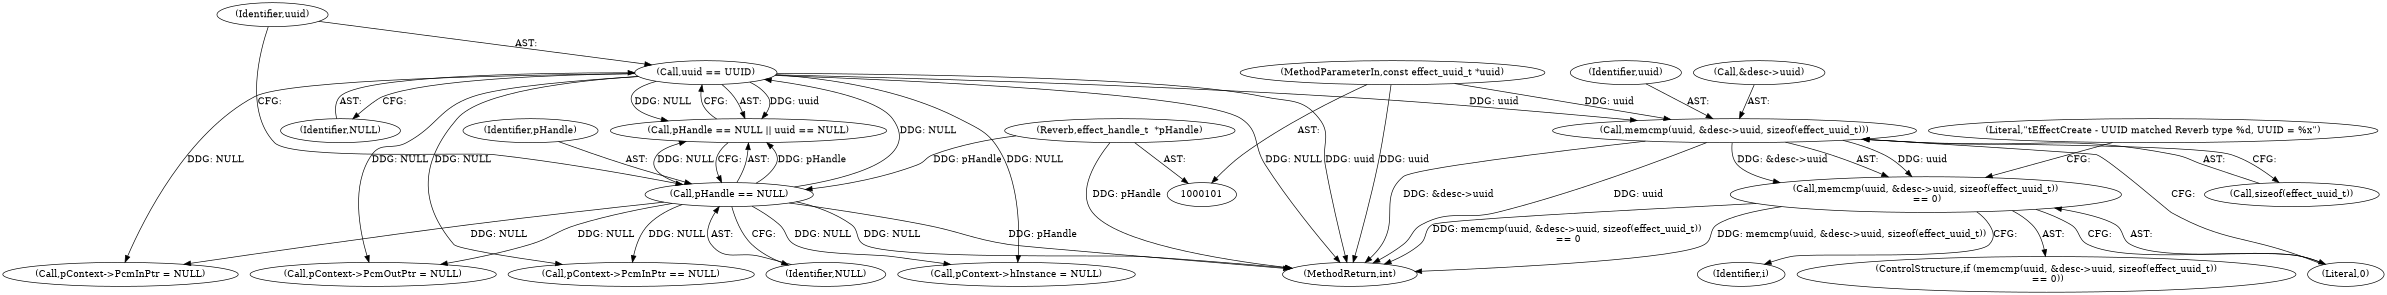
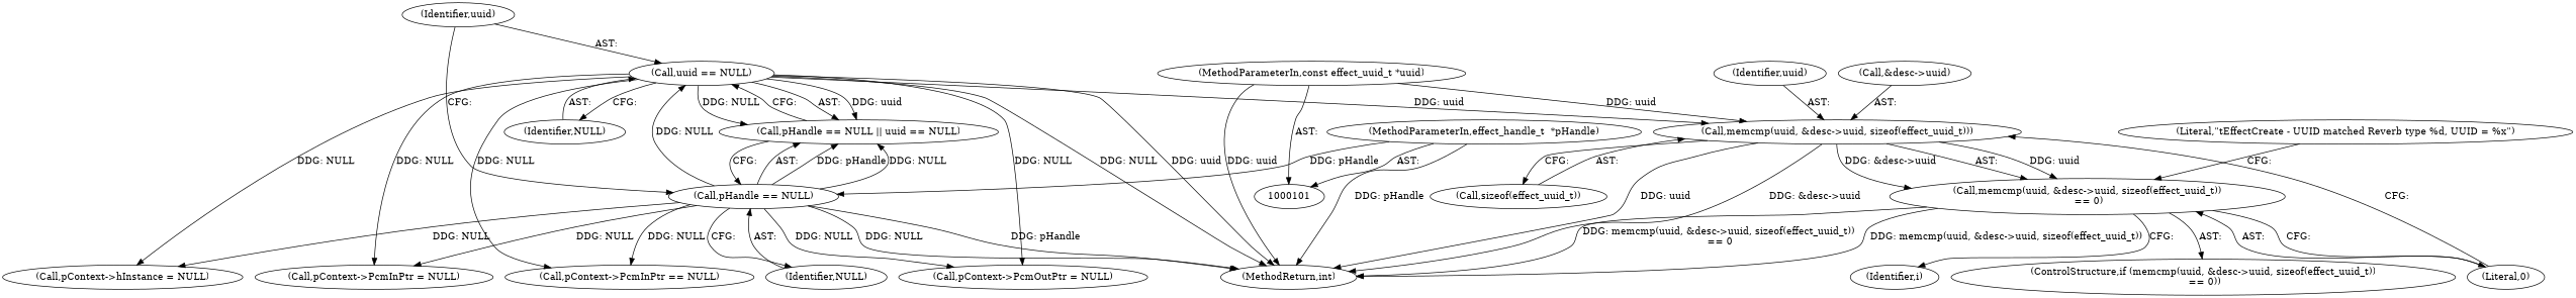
  digraph {
    n1 [label="(Call,memcmp(uuid, &desc->uuid, sizeof(effect_uuid_t)))"]
    n2 [label="(Call,memcmp(uuid, &desc->uuid, sizeof(effect_uuid_t))\n == 0)"]
    n3 [label="(Call,sizeof(effect_uuid_t))"]
    n4 [label="(MethodReturn,int)"]
    n5 [label="(Literal,0)"]
    n6 [label="(ControlStructure,if (memcmp(uuid, &desc->uuid, sizeof(effect_uuid_t))\n == 0))"]
    n7 [label="(Identifier,i)"]
-   n8 [label="(Call,uuid == UUID)"]
+   n8 [label="(Call,uuid == NULL)"]
    n9 [label="(Call,pContext->hInstance = NULL)"]
    n10 [label="(Identifier,NULL)"]
    n11 [label="(Call,pContext->PcmOutPtr = NULL)"]
    n12 [label="(Call,pContext->PcmInPtr == NULL)"]
    n13 [label="(Call,pHandle == NULL || uuid == NULL)"]
    n14 [label="(Call,pContext->PcmInPtr = NULL)"]
    n15 [label="(Call,pHandle == NULL)"]
    n16 [label="(MethodParameterIn,const effect_uuid_t *uuid)"]
    1000101
    n18 [label="(Identifier,NULL)"]
-   n19 [label="(Reverb,effect_handle_t  *pHandle)"]
+   n19 [label="(MethodParameterIn,effect_handle_t  *pHandle)"]
    n20 [label="(Literal,\"\tEffectCreate - UUID matched Reverb type %d, UUID = %x\")"]
    n21 [label="(Call,&desc->uuid)"]
    n22 [label="(Identifier,uuid)"]
    n23 [label="(Identifier,uuid)"]
-   n24 [label="(Identifier,pHandle)"]
    n1 -> n2 [label="AST: "]
    n1 -> n2 [label="DDG: uuid"]
    n1 -> n2 [label="DDG: &desc->uuid"]
    n1 -> n3 [label="CFG: "]
    n1 -> n4 [label="DDG: uuid"]
    n1 -> n4 [label="DDG: &desc->uuid"]
    n2 -> n4 [label="DDG: memcmp(uuid, &desc->uuid, sizeof(effect_uuid_t))"]
    n2 -> n4 [label="DDG: memcmp(uuid, &desc->uuid, sizeof(effect_uuid_t))\n == 0"]
    n2 -> n5 [label="CFG: "]
    n2 -> n6 [label="AST: "]
    n2 -> n7 [label="CFG: "]
    n3 -> n1 [label="AST: "]
    n5 -> n1 [label="CFG: "]
    n5 -> n2 [label="AST: "]
    n8 -> n1 [label="DDG: uuid"]
    n8 -> n4 [label="DDG: uuid"]
    n8 -> n4 [label="DDG: NULL"]
    n8 -> n9 [label="DDG: NULL"]
    n8 -> n10 [label="CFG: "]
    n8 -> n11 [label="DDG: NULL"]
    n8 -> n12 [label="DDG: NULL"]
    n8 -> n13 [label="AST: "]
    n8 -> n13 [label="DDG: uuid"]
    n8 -> n13 [label="DDG: NULL"]
    n8 -> n14 [label="DDG: NULL"]
    n10 -> n8 [label="AST: "]
    n13 -> n8 [label="CFG: "]
    n13 -> n15 [label="CFG: "]
    n15 -> n4 [label="DDG: pHandle"]
    n15 -> n4 [label="DDG: NULL"]
    n15 -> n8 [label="DDG: NULL"]
    n15 -> n9 [label="DDG: NULL"]
    n15 -> n11 [label="DDG: NULL"]
    n15 -> n12 [label="DDG: NULL"]
    n15 -> n13 [label="AST: "]
    n15 -> n13 [label="DDG: pHandle"]
    n15 -> n13 [label="DDG: NULL"]
    n15 -> n14 [label="DDG: NULL"]
    n15 -> n18 [label="CFG: "]
    n16 -> n1 [label="DDG: uuid"]
    n16 -> n4 [label="DDG: uuid"]
    n16 -> 1000101 [label="AST: "]
    n18 -> n15 [label="AST: "]
    n19 -> n4 [label="DDG: pHandle"]
    n19 -> n15 [label="DDG: pHandle"]
    n19 -> 1000101 [label="AST: "]
    n20 -> n2 [label="CFG: "]
    n21 -> n1 [label="AST: "]
    n22 -> n8 [label="AST: "]
    n22 -> n15 [label="CFG: "]
    n23 -> n1 [label="AST: "]
-   n24 -> n15 [label="AST: "]
  }
